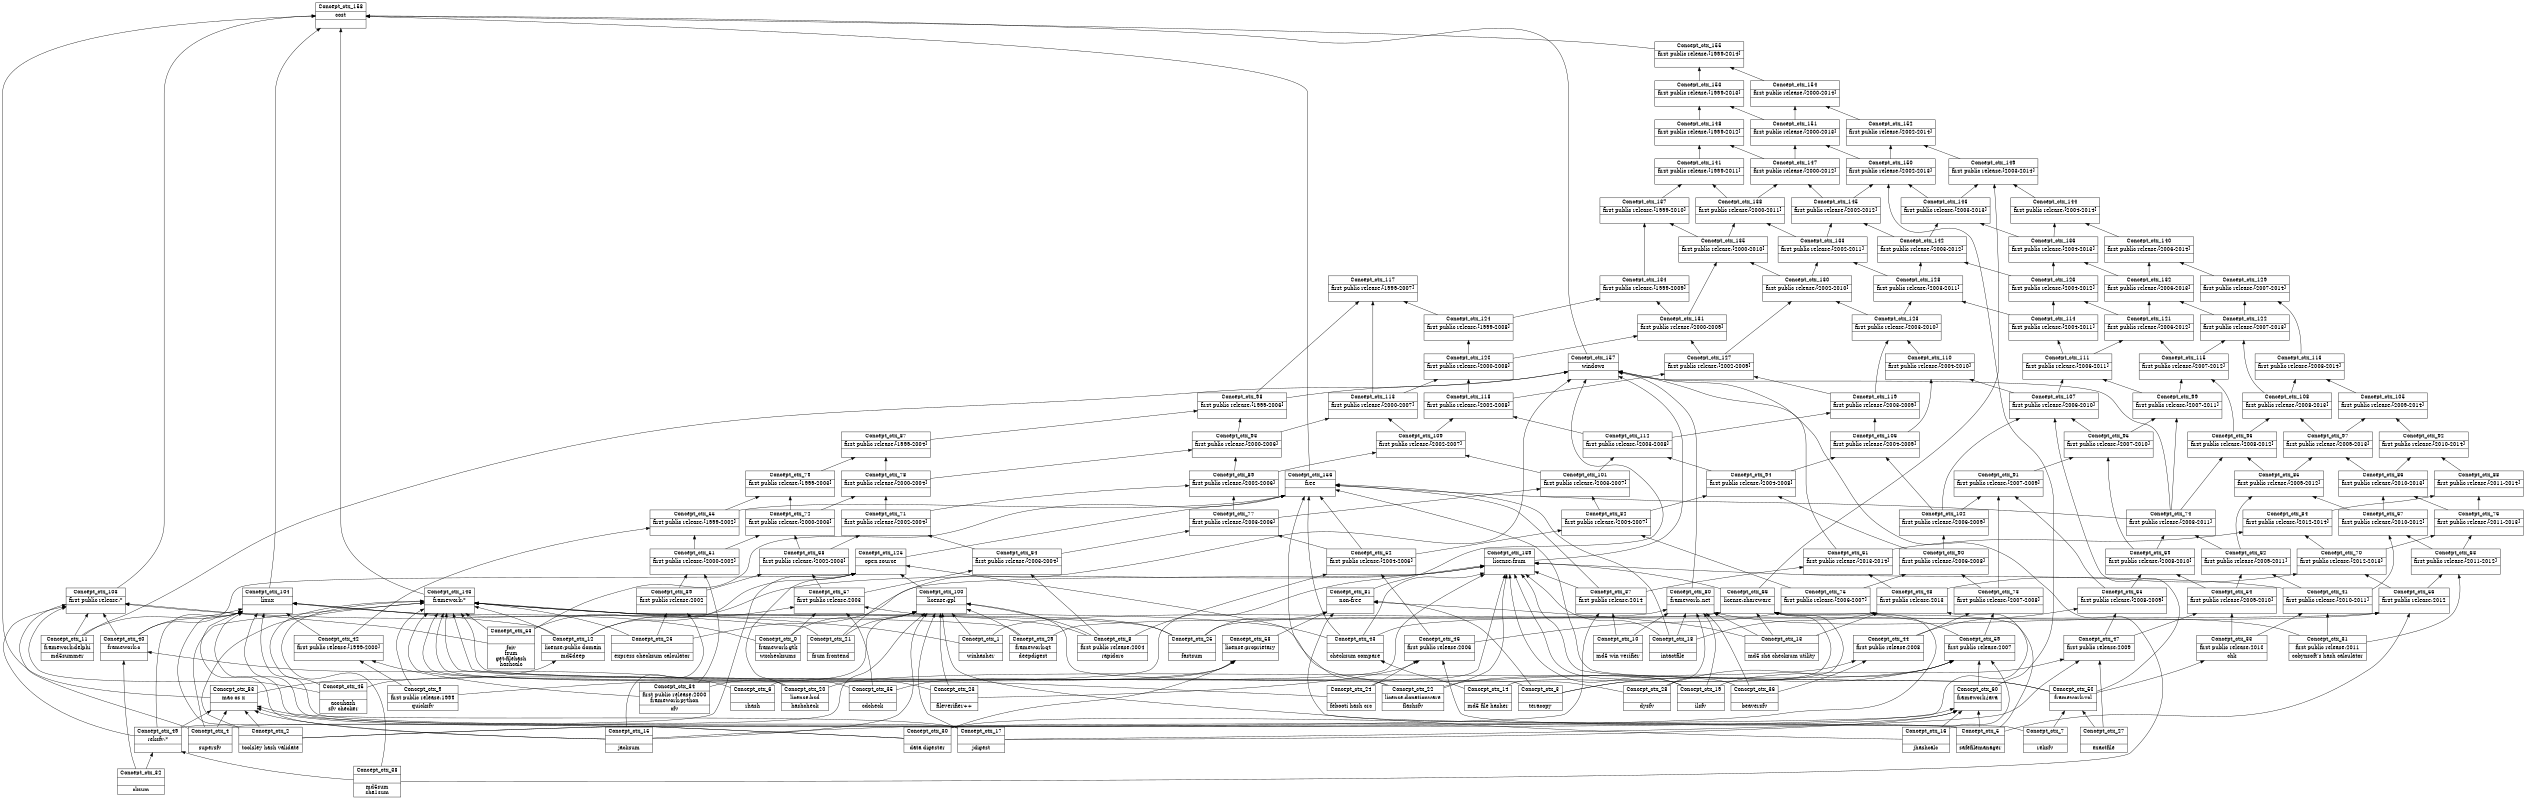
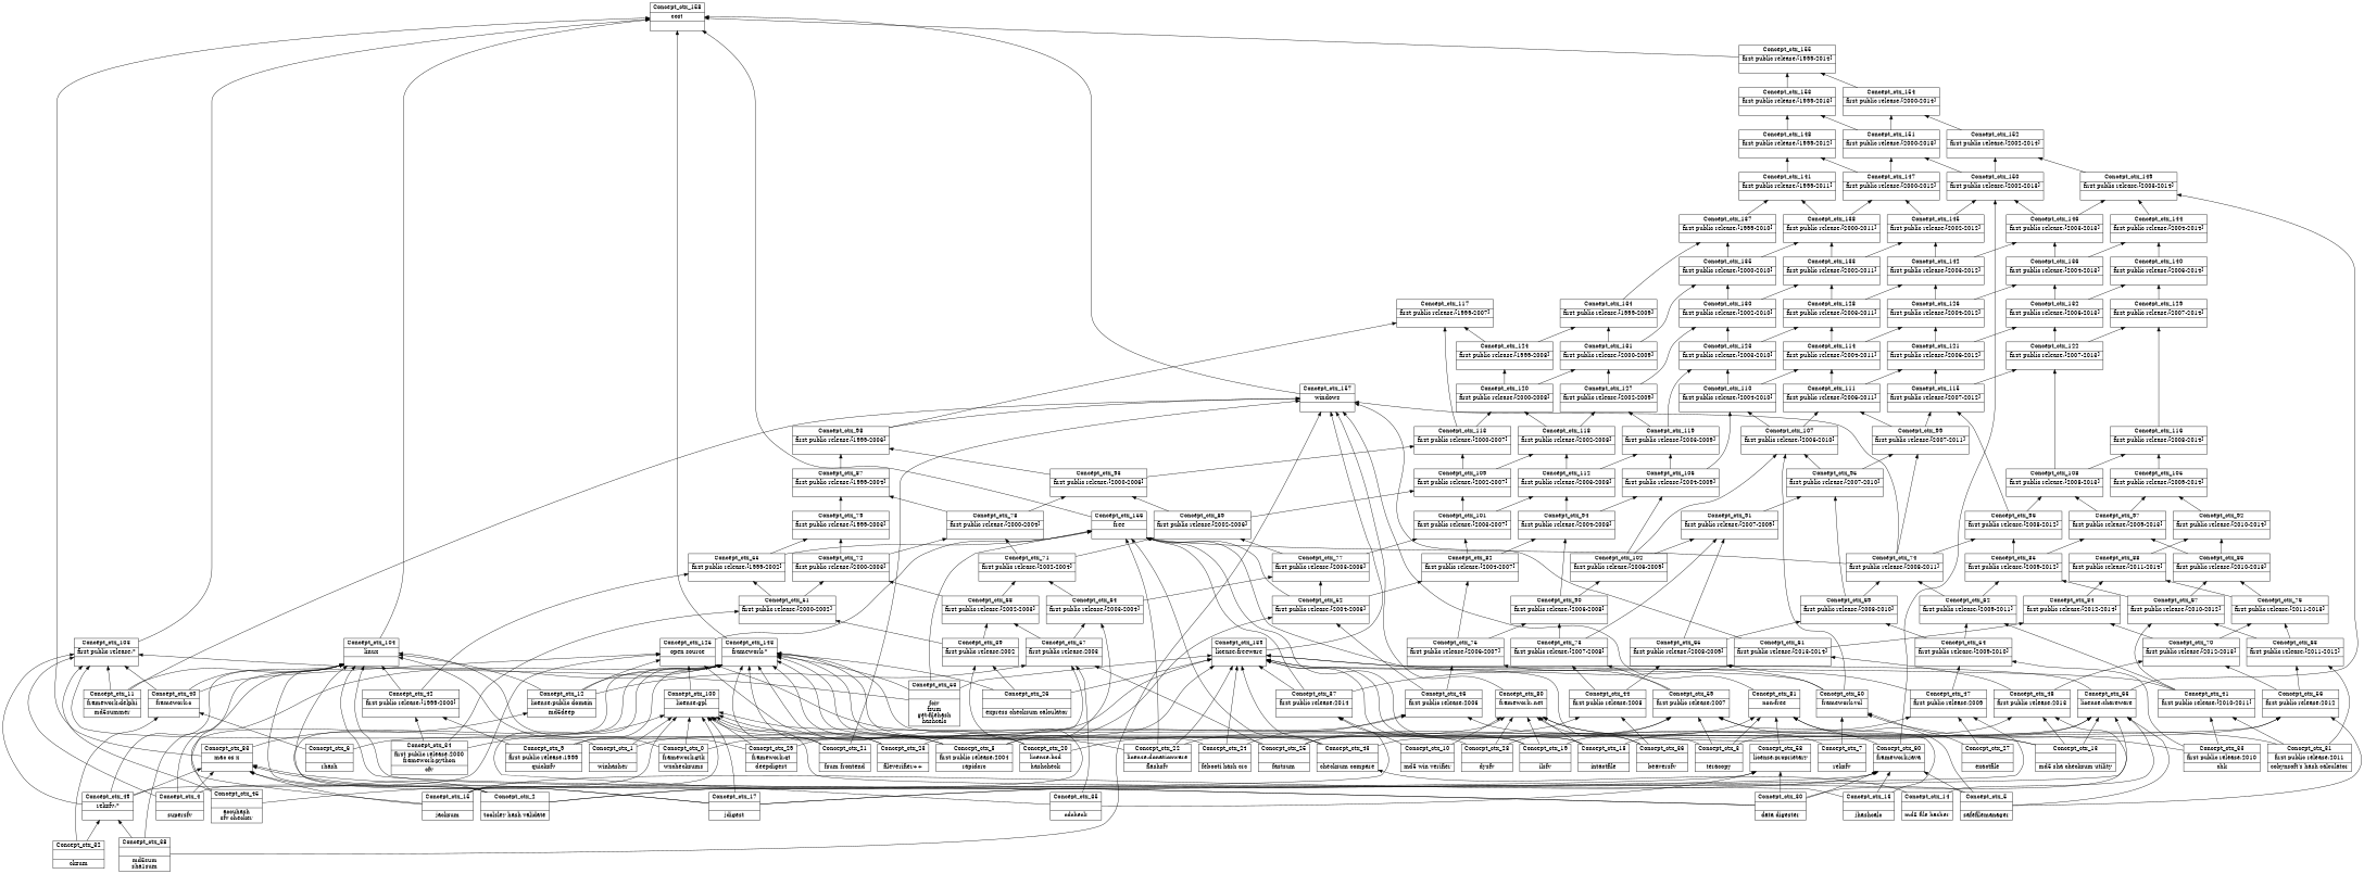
  digraph {
    rankdir=BT
    node [shape=record]
    n1 [label="{Concept_ctx_30||data digester\n}"]
    n2 [label="{Concept_ctx_48|first public release:2013\n|}"]
    n3 [label="{Concept_ctx_58|license:proprietary\n|}"]
    n4 [label="{Concept_ctx_60|framework:java\n|}"]
    n5 [label="{Concept_ctx_83|mac os x\n|}"]
    n6 [label="{Concept_ctx_104|linux\n|}"]
    n7 [label="{Concept_ctx_9|first public release:1999\n|quicksfv\n}"]
    n8 [label="{Concept_ctx_42|first public release:[1999-2000]\n|}"]
-   n9 [label="{Concept_ctx_139|license:fsum\n|}"]
+   n9 [label="{Concept_ctx_139|license:freeware\n|}"]
    n10 [label="{Concept_ctx_143|framework:*\n|}"]
    n11 [label="{Concept_ctx_34|first public release:2000\nframework:python\n|cfv\n}"]
    n12 [label="{Concept_ctx_51|first public release:[2000-2002]\n|}"]
    n13 [label="{Concept_ctx_100|license:gpl\n|}"]
    n14 [label="{Concept_ctx_15||jacksum\n}"]
    n15 [label="{Concept_ctx_39|first public release:2002\n|}"]
    n16 [label="{Concept_ctx_12|license:public domain\n|md5deep\n}"]
    n17 [label="{Concept_ctx_57|first public release:2003\n|}"]
    n18 [label="{Concept_ctx_125|open source\n|}"]
    n19 [label="{Concept_ctx_8|first public release:2004\n|rapidcrc\n}"]
    n20 [label="{Concept_ctx_52|first public release:[2004-2006]\n|}"]
    n21 [label="{Concept_ctx_64|first public release:[2003-2004]\n|}"]
    n22 [label="{Concept_ctx_23||fileverifier++\n}"]
    n23 [label="{Concept_ctx_46|first public release:2006\n|}"]
    n24 [label="{Concept_ctx_3||teracopy\n}"]
    n25 [label="{Concept_ctx_59|first public release:2007\n|}"]
    n26 [label="{Concept_ctx_66|license:shareware\n|}"]
    n27 [label="{Concept_ctx_81|non-free\n|}"]
    n28 [label="{Concept_ctx_20|license:bsd\n|hashcheck\n}"]
    n29 [label="{Concept_ctx_44|first public release:2008\n|}"]
    n30 [label="{Concept_ctx_17||jdigest\n}"]
    n31 [label="{Concept_ctx_47|first public release:2009\n|}"]
    n32 [label="{Concept_ctx_33|first public release:2010\n|chk\n}"]
    n33 [label="{Concept_ctx_41|first public release:[2010-2011]\n|}"]
    n34 [label="{Concept_ctx_50|framework:vcl\n|}"]
    n35 [label="{Concept_ctx_54|first public release:[2009-2010]\n|}"]
    n36 [label="{Concept_ctx_31|first public release:2011\n|cobynsoft's hash calculator\n}"]
    n37 [label="{Concept_ctx_63|first public release:[2011-2012]\n|}"]
    n38 [label="{Concept_ctx_80|framework:.net\n|}"]
    n39 [label="{Concept_ctx_5||safefilemanager\n}"]
    n40 [label="{Concept_ctx_56|first public release:2012\n|}"]
    n41 [label="{Concept_ctx_29|framework:qt\n|deepdigest\n}"]
    n42 [label="{Concept_ctx_18||intactfile\n}"]
    n43 [label="{Concept_ctx_156|free\n|}"]
    n44 [label="{Concept_ctx_2||toolsley hash validate\n}"]
    n45 [label="{Concept_ctx_37|first public release:2014\n|}"]
    n46 [label="{Concept_ctx_35||cdcheck\n}"]
    n47 [label="{Concept_ctx_26||express checksum calculator\n}"]
    n48 [label="{Concept_ctx_25||fastsum\n}"]
    n49 [label="{Concept_ctx_36||beaversfv\n}"]
    n50 [label="{Concept_ctx_19||ilsfv\n}"]
    n51 [label="{Concept_ctx_13||md5  sha checksum utility\n}"]
    n52 [label="{Concept_ctx_22|license:donationware\n|flashsfv\n}"]
    n53 [label="{Concept_ctx_6||rhash\n}"]
    n54 [label="{Concept_ctx_40|framework:c\n|}"]
    n55 [label="{Concept_ctx_0|framework:gtk\n|wxchecksums\n}"]
    n56 [label="{Concept_ctx_4||supersfv\n}"]
    n57 [label="{Concept_ctx_103|first public release:*\n|}"]
    n58 [label="{Concept_ctx_14||md5 file hasher\n}"]
    n59 [label="{Concept_ctx_43||checksum compare\n}"]
    n60 [label="{Concept_ctx_21||fsum frontend\n}"]
    n61 [label="{Concept_ctx_157|windows\n|}"]
    n62 [label="{Concept_ctx_24||febooti hash crc\n}"]
    n63 [label="{Concept_ctx_28||dysfv\n}"]
    n64 [label="{Concept_ctx_10||md5 win verifier\n}"]
    n65 [label="{Concept_ctx_1||winhasher\n}"]
    n66 [label="{Concept_ctx_7||reksfv\n}"]
    n67 [label="{Concept_ctx_27||exactfile\n}"]
    n68 [label="{Concept_ctx_32||cksum\n}"]
    n69 [label="{Concept_ctx_49|reksfv:*\n|}"]
    n70 [label="{Concept_ctx_16||jhashcalc\n}"]
    n71 [label="{Concept_ctx_11|framework:delphi\n|md5summer\n}"]
    n72 [label="{Concept_ctx_68|first public release:[2002-2003]\n|}"]
    n73 [label="{Concept_ctx_65|first public release:[2008-2009]\n|}"]
    n74 [label="{Concept_ctx_73|first public release:[2007-2008]\n|}"]
    n75 [label="{Concept_ctx_61|first public release:[2013-2014]\n|}"]
    n76 [label="{Concept_ctx_55|first public release:[1999-2002]\n|}"]
    n77 [label="{Concept_ctx_62|first public release:[2009-2011]\n|}"]
    n78 [label="{Concept_ctx_67|first public release:[2010-2012]\n|}"]
    n79 [label="{Concept_ctx_38||md5sum\nsha1sum\n}"]
    n80 [label="{Concept_ctx_45||accuhash\nsfv checker\n}"]
    n81 [label="{Concept_ctx_75|first public release:[2006-2007]\n|}"]
    n82 [label="{Concept_ctx_70|first public release:[2012-2013]\n|}"]
    n83 [label="{Concept_ctx_72|first public release:[2000-2003]\n|}"]
    n84 [label="{Concept_ctx_107|first public release:[2006-2010]\n|}"]
    n85 [label="{Concept_ctx_77|first public release:[2003-2006]\n|}"]
    n86 [label="{Concept_ctx_82|first public release:[2004-2007]\n|}"]
    n87 [label="{Concept_ctx_69|first public release:[2008-2010]\n|}"]
    n88 [label="{Concept_ctx_79|first public release:[1999-2003]\n|}"]
    n89 [label="{Concept_ctx_53||fciv\nfsum\nget-filehash\nhashcalc\n}"]
    n90 [label="{Concept_ctx_71|first public release:[2002-2004]\n|}"]
    n91 [label="{Concept_ctx_91|first public release:[2007-2009]\n|}"]
    n92 [label="{Concept_ctx_76|first public release:[2011-2013]\n|}"]
    n93 [label="{Concept_ctx_84|first public release:[2012-2014]\n|}"]
    n94 [label="{Concept_ctx_74|first public release:[2008-2011]\n|}"]
    n95 [label="{Concept_ctx_85|first public release:[2009-2012]\n|}"]
    n96 [label="{Concept_ctx_150|first public release:[2002-2013]\n|}"]
    n97 [label="{Concept_ctx_95|first public release:[2007-2010]\n|}"]
    n98 [label="{Concept_ctx_86|first public release:[2010-2013]\n|}"]
    n99 [label="{Concept_ctx_149|first public release:[2003-2014]\n|}"]
    n100 [label="{Concept_ctx_90|first public release:[2006-2008]\n|}"]
    n101 [label="{Concept_ctx_78|first public release:[2000-2004]\n|}"]
    n102 [label="{Concept_ctx_89|first public release:[2002-2006]\n|}"]
    n103 [label="{Concept_ctx_96|first public release:[2008-2012]\n|}"]
    n104 [label="{Concept_ctx_99|first public release:[2007-2011]\n|}"]
    n105 [label="{Concept_ctx_101|first public release:[2003-2007]\n|}"]
    n106 [label="{Concept_ctx_88|first public release:[2011-2014]\n|}"]
    n107 [label="{Concept_ctx_87|first public release:[1999-2004]\n|}"]
    n108 [label="{Concept_ctx_93|first public release:[2000-2006]\n|}"]
    n109 [label="{Concept_ctx_158|cost\n|}"]
    n110 [label="{Concept_ctx_94|first public release:[2004-2008]\n|}"]
    n111 [label="{Concept_ctx_97|first public release:[2009-2013]\n|}"]
    n112 [label="{Concept_ctx_92|first public release:[2010-2014]\n|}"]
    n113 [label="{Concept_ctx_98|first public release:[1999-2006]\n|}"]
    n114 [label="{Concept_ctx_102|first public release:[2006-2009]\n|}"]
    n115 [label="{Concept_ctx_109|first public release:[2002-2007]\n|}"]
    n116 [label="{Concept_ctx_106|first public release:[2004-2009]\n|}"]
    n117 [label="{Concept_ctx_112|first public release:[2003-2008]\n|}"]
    n118 [label="{Concept_ctx_113|first public release:[2000-2007]\n|}"]
    n119 [label="{Concept_ctx_108|first public release:[2008-2013]\n|}"]
    n120 [label="{Concept_ctx_115|first public release:[2007-2012]\n|}"]
    n121 [label="{Concept_ctx_105|first public release:[2009-2014]\n|}"]
    n122 [label="{Concept_ctx_111|first public release:[2006-2011]\n|}"]
    n123 [label="{Concept_ctx_117|first public release:[1999-2007]\n|}"]
    n124 [label="{Concept_ctx_110|first public release:[2004-2010]\n|}"]
    n125 [label="{Concept_ctx_119|first public release:[2003-2009]\n|}"]
    n126 [label="{Concept_ctx_116|first public release:[2008-2014]\n|}"]
    n127 [label="{Concept_ctx_122|first public release:[2007-2013]\n|}"]
    n128 [label="{Concept_ctx_118|first public release:[2002-2008]\n|}"]
    n129 [label="{Concept_ctx_114|first public release:[2004-2011]\n|}"]
    n130 [label="{Concept_ctx_123|first public release:[2003-2010]\n|}"]
    n131 [label="{Concept_ctx_121|first public release:[2006-2012]\n|}"]
    n132 [label="{Concept_ctx_120|first public release:[2000-2008]\n|}"]
    n133 [label="{Concept_ctx_128|first public release:[2003-2011]\n|}"]
    n134 [label="{Concept_ctx_126|first public release:[2004-2012]\n|}"]
    n135 [label="{Concept_ctx_129|first public release:[2007-2014]\n|}"]
    n136 [label="{Concept_ctx_127|first public release:[2002-2009]\n|}"]
    n137 [label="{Concept_ctx_124|first public release:[1999-2008]\n|}"]
    n138 [label="{Concept_ctx_131|first public release:[2000-2009]\n|}"]
    n139 [label="{Concept_ctx_130|first public release:[2002-2010]\n|}"]
    n140 [label="{Concept_ctx_132|first public release:[2006-2013]\n|}"]
    n141 [label="{Concept_ctx_134|first public release:[1999-2009]\n|}"]
    n142 [label="{Concept_ctx_133|first public release:[2002-2011]\n|}"]
    n143 [label="{Concept_ctx_142|first public release:[2003-2012]\n|}"]
    n144 [label="{Concept_ctx_136|first public release:[2004-2013]\n|}"]
    n145 [label="{Concept_ctx_135|first public release:[2000-2010]\n|}"]
    n146 [label="{Concept_ctx_140|first public release:[2006-2014]\n|}"]
    n147 [label="{Concept_ctx_137|first public release:[1999-2010]\n|}"]
    n148 [label="{Concept_ctx_138|first public release:[2000-2011]\n|}"]
    n149 [label="{Concept_ctx_145|first public release:[2002-2012]\n|}"]
    n150 [label="{Concept_ctx_144|first public release:[2004-2014]\n|}"]
    n151 [label="{Concept_ctx_146|first public release:[2003-2013]\n|}"]
    n152 [label="{Concept_ctx_141|first public release:[1999-2011]\n|}"]
    n153 [label="{Concept_ctx_147|first public release:[2000-2012]\n|}"]
    n154 [label="{Concept_ctx_148|first public release:[1999-2012]\n|}"]
    n155 [label="{Concept_ctx_151|first public release:[2000-2013]\n|}"]
    n156 [label="{Concept_ctx_153|first public release:[1999-2013]\n|}"]
    n157 [label="{Concept_ctx_152|first public release:[2002-2014]\n|}"]
    n158 [label="{Concept_ctx_154|first public release:[2000-2014]\n|}"]
    n159 [label="{Concept_ctx_155|first public release:[1999-2014]\n|}"]
    subgraph sub_1 {
      label=ctx
      n1
      n2
      n3
      n4
      n5
      n6
      n7
      n8
      n9
      n10
      n11
      n12
      n13
      n14
      n15
      n16
      n17
      n18
      n19
      n20
      n21
      n22
      n23
      n24
      n25
      n26
      n27
      n28
      n29
      n30
      n31
      n32
      n33
      n34
      n35
      n36
      n37
      n38
      n39
      n40
      n41
      n42
      n43
      n44
      n45
      n46
      n47
      n48
      n49
      n50
      n51
      n52
      n53
      n54
      n55
      n56
      n57
      n58
      n59
      n60
      n61
      n62
      n63
      n64
      n65
      n66
      n67
      n68
      n69
      n70
      n71
      n72
      n73
      n74
      n75
      n76
      n77
      n78
      n79
      n80
      n81
      n82
      n83
      n84
      n85
      n86
      n87
      n88
      n89
      n90
      n91
      n92
      n93
      n94
      n95
      n96
      n97
      n98
      n99
      n100
      n101
      n102
      n103
      n104
      n105
      n106
      n107
      n108
      n109
      n110
      n111
      n112
      n113
      n114
      n115
      n116
      n117
      n118
      n119
      n120
      n121
      n122
      n123
      n124
      n125
      n126
      n127
      n128
      n129
      n130
      n131
      n132
      n133
      n134
      n135
      n136
      n137
      n138
      n139
      n140
      n141
      n142
      n143
      n144
      n145
      n146
      n147
      n148
      n149
      n150
      n151
      n152
      n153
      n154
      n155
      n156
      n157
      n158
      n159
    }
    n1 -> n2
    n1 -> n3
    n1 -> n4
    n1 -> n5
    n1 -> n6
    n2 -> n75
    n2 -> n82
    n3 -> n27
    n4 -> n25
    n4 -> n96
    n5 -> n16
    n5 -> n109
    n6 -> n109
    n7 -> n8
    n7 -> n9
    n7 -> n10
    n8 -> n6
    n8 -> n76
    n9 -> n61
    n10 -> n109
    n11 -> n8
    n11 -> n12
    n11 -> n13
    n12 -> n76
    n12 -> n83
    n13 -> n18
    n14 -> n4
    n14 -> n5
    n14 -> n6
    n14 -> n13
    n14 -> n15
    n15 -> n12
    n15 -> n72
    n16 -> n6
    n16 -> n10
    n16 -> n17
    n16 -> n18
    n17 -> n21
    n17 -> n72
    n18 -> n43
    n19 -> n10
    n19 -> n13
    n19 -> n20
    n19 -> n21
    n20 -> n43
    n20 -> n85
    n20 -> n86
    n21 -> n85
    n21 -> n90
    n22 -> n10
    n22 -> n13
    n22 -> n23
    n23 -> n20
    n23 -> n81
    n24 -> n10
    n24 -> n25
    n24 -> n26
    n24 -> n27
    n25 -> n74
    n25 -> n81
    n26 -> n9
    n26 -> n99
    n27 -> n61
    n28 -> n10
    n28 -> n18
    n28 -> n29
    n29 -> n73
    n29 -> n74
    n30 -> n4
    n30 -> n5
    n30 -> n6
    n30 -> n13
    n30 -> n31
    n31 -> n35
    n31 -> n73
    n32 -> n33
-   n34 -> n32
+   n32 -> n34
    n32 -> n35
    n33 -> n9
    n33 -> n77
    n33 -> n78
    n34 -> n9
    n34 -> n43
    n34 -> n84
    n35 -> n77
    n35 -> n87
    n36 -> n33
    n36 -> n37
    n36 -> n38
    n37 -> n78
    n37 -> n92
    n38 -> n61
    n39 -> n4
    n39 -> n6
    n39 -> n26
    n39 -> n27
    n39 -> n40
    n40 -> n37
    n40 -> n82
    n41 -> n6
    n41 -> n13
    n41 -> n40
    n42 -> n2
    n42 -> n9
    n42 -> n38
    n42 -> n43
    n43 -> n109
    n44 -> n5
    n44 -> n6
    n44 -> n10
    n44 -> n26
    n44 -> n45
    n45 -> n9
    n45 -> n43
    n45 -> n75
    n46 -> n3
    n46 -> n10
    n46 -> n17
    n47 -> n9
    n47 -> n10
    n47 -> n15
    n48 -> n10
    n48 -> n17
    n48 -> n26
    n48 -> n27
    n49 -> n9
    n49 -> n29
    n49 -> n38
    n50 -> n9
    n50 -> n18
    n50 -> n31
    n50 -> n38
    n51 -> n2
    n51 -> n26
    n51 -> n27
    n51 -> n38
    n52 -> n9
    n52 -> n10
    n52 -> n25
    n52 -> n43
    n53 -> n9
    n53 -> n54
    n54 -> n6
    n54 -> n18
    n54 -> n57
    n55 -> n6
    n55 -> n13
    n55 -> n17
    n56 -> n5
    n56 -> n10
    n56 -> n13
    n56 -> n57
    n57 -> n109
    n58 -> n26
    n58 -> n59
    n59 -> n9
    n59 -> n10
    n59 -> n40
    n59 -> n43
    n60 -> n10
    n60 -> n13
    n60 -> n61
    n61 -> n109
    n62 -> n9
    n62 -> n10
    n62 -> n23
    n63 -> n13
    n63 -> n25
    n63 -> n38
    n64 -> n38
    n64 -> n45
    n65 -> n13
    n65 -> n38
    n65 -> n57
    n66 -> n23
    n66 -> n34
    n67 -> n31
    n67 -> n34
    n68 -> n54
    n68 -> n69
    n69 -> n5
    n69 -> n6
    n69 -> n18
    n69 -> n57
    n70 -> n4
    n70 -> n13
    n70 -> n25
    n71 -> n6
    n71 -> n57
    n71 -> n61
    n72 -> n83
    n72 -> n90
    n73 -> n87
    n73 -> n91
    n74 -> n91
    n74 -> n100
    n75 -> n61
    n75 -> n93
    n76 -> n43
    n76 -> n88
    n77 -> n94
    n77 -> n95
    n78 -> n95
    n78 -> n98
    n79 -> n10
    n79 -> n61
    n79 -> n69
    n80 -> n3
    n80 -> n10
    n80 -> n57
    n81 -> n86
    n81 -> n100
    n82 -> n92
    n82 -> n93
    n83 -> n88
    n83 -> n101
    n84 -> n122
    n84 -> n124
    n85 -> n102
    n85 -> n105
    n86 -> n105
    n86 -> n110
    n87 -> n94
    n87 -> n97
    n88 -> n107
    n89 -> n9
    n89 -> n10
    n89 -> n43
    n89 -> n57
    n90 -> n101
    n90 -> n102
    n91 -> n97
    n92 -> n98
    n92 -> n106
    n93 -> n106
    n94 -> n43
    n94 -> n61
    n94 -> n103
    n94 -> n104
    n95 -> n103
    n95 -> n111
    n96 -> n155
    n96 -> n157
    n97 -> n84
    n97 -> n104
    n98 -> n111
    n98 -> n112
    n99 -> n157
    n100 -> n110
    n100 -> n114
    n101 -> n107
    n101 -> n108
    n102 -> n108
    n102 -> n115
    n103 -> n119
    n103 -> n120
    n104 -> n120
    n104 -> n122
    n105 -> n115
    n105 -> n117
    n106 -> n112
    n107 -> n113
    n108 -> n113
    n108 -> n118
    n110 -> n116
    n110 -> n117
    n111 -> n119
    n111 -> n121
    n112 -> n121
    n113 -> n61
    n113 -> n123
    n114 -> n84
    n114 -> n91
    n114 -> n116
    n115 -> n118
    n115 -> n128
    n116 -> n124
    n116 -> n125
    n117 -> n125
    n117 -> n128
    n118 -> n123
    n118 -> n132
    n119 -> n126
    n119 -> n127
    n120 -> n127
    n120 -> n131
    n121 -> n126
    n122 -> n129
    n122 -> n131
+   n124 -> n129
    n124 -> n130
    n125 -> n130
    n125 -> n136
    n126 -> n135
    n127 -> n135
    n127 -> n140
    n128 -> n132
    n128 -> n136
    n129 -> n133
    n129 -> n134
    n130 -> n133
    n130 -> n139
    n131 -> n134
    n131 -> n140
    n132 -> n137
    n132 -> n138
    n133 -> n142
    n133 -> n143
    n134 -> n143
    n134 -> n144
    n135 -> n146
    n136 -> n138
    n136 -> n139
    n137 -> n123
    n137 -> n141
    n138 -> n141
    n138 -> n145
    n139 -> n142
    n139 -> n145
    n140 -> n144
    n140 -> n146
    n141 -> n147
    n142 -> n148
    n142 -> n149
    n143 -> n149
    n143 -> n151
    n144 -> n150
    n144 -> n151
    n145 -> n147
    n145 -> n148
    n146 -> n150
    n147 -> n152
    n148 -> n152
    n148 -> n153
    n149 -> n96
    n149 -> n153
    n150 -> n99
    n151 -> n96
    n151 -> n99
    n152 -> n154
    n153 -> n154
    n153 -> n155
    n154 -> n156
    n155 -> n156
    n155 -> n158
    n156 -> n159
    n157 -> n158
    n158 -> n159
    n159 -> n109
  }
